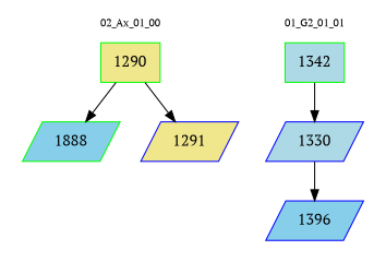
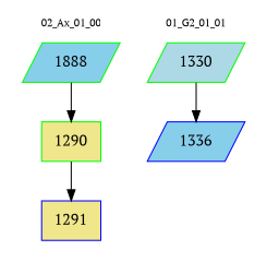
  digraph {
    fontname="PT Serif"
    node [color=green fillcolor=skyblue fontname="PT Serif" shape=parallelogram style=filled]
    edge [color=black fontname="PT Serif"]
    n1 [label=1888]
    n2 [fillcolor=khaki label=1290 shape=box]
-   n3 [color=blue fillcolor=khaki label=1291]
-   n4 [fillcolor=lightblue label=1342 shape=box]
-   n5 [color=blue fillcolor=lightblue label=1330]
-   n6 [color=blue label=1396]
+   n3 [color=blue fillcolor=khaki label=1291 shape=box]
+   n5 [fillcolor=lightblue label=1330]
+   n6 [color=blue label=1336]
    subgraph cluster_1 {
      color=white
      fontsize=10
      label="02_Ax_01_00"
      n1
      n2
      n3
    }
    subgraph cluster_2 {
      color=white
      fontsize=10
      label="01_G2_01_01"
-     n4
      n5
      n6
    }
-   n2 -> n1
+   n1 -> n2
    n2 -> n3
-   n4 -> n5
    n5 -> n6
  }
